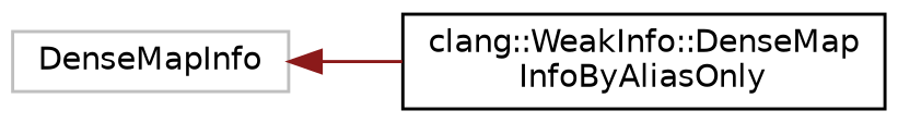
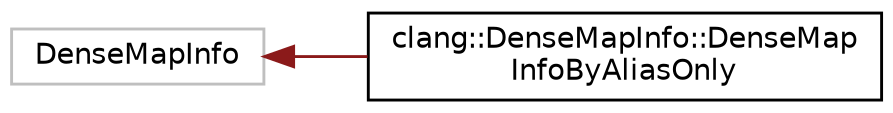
  digraph {
    rankdir=LR
    node [fontname=Helvetica fontsize=10 shape=record]
    n1 [color=grey75 height=0.2 label=DenseMapInfo width=0.4]
-   n2 [color=black height=0.2 label="clang::WeakInfo::DenseMap\lInfoByAliasOnly" width=0.4]
+   n2 [color=black height=0.2 label="clang::DenseMapInfo::DenseMap\lInfoByAliasOnly" width=0.4]
    n1 -> n2 [color=firebrick4 dir=back fontname=Helvetica fontsize=10 labelfontname=Helvetica labelfontsize=10 style=solid]
  }
